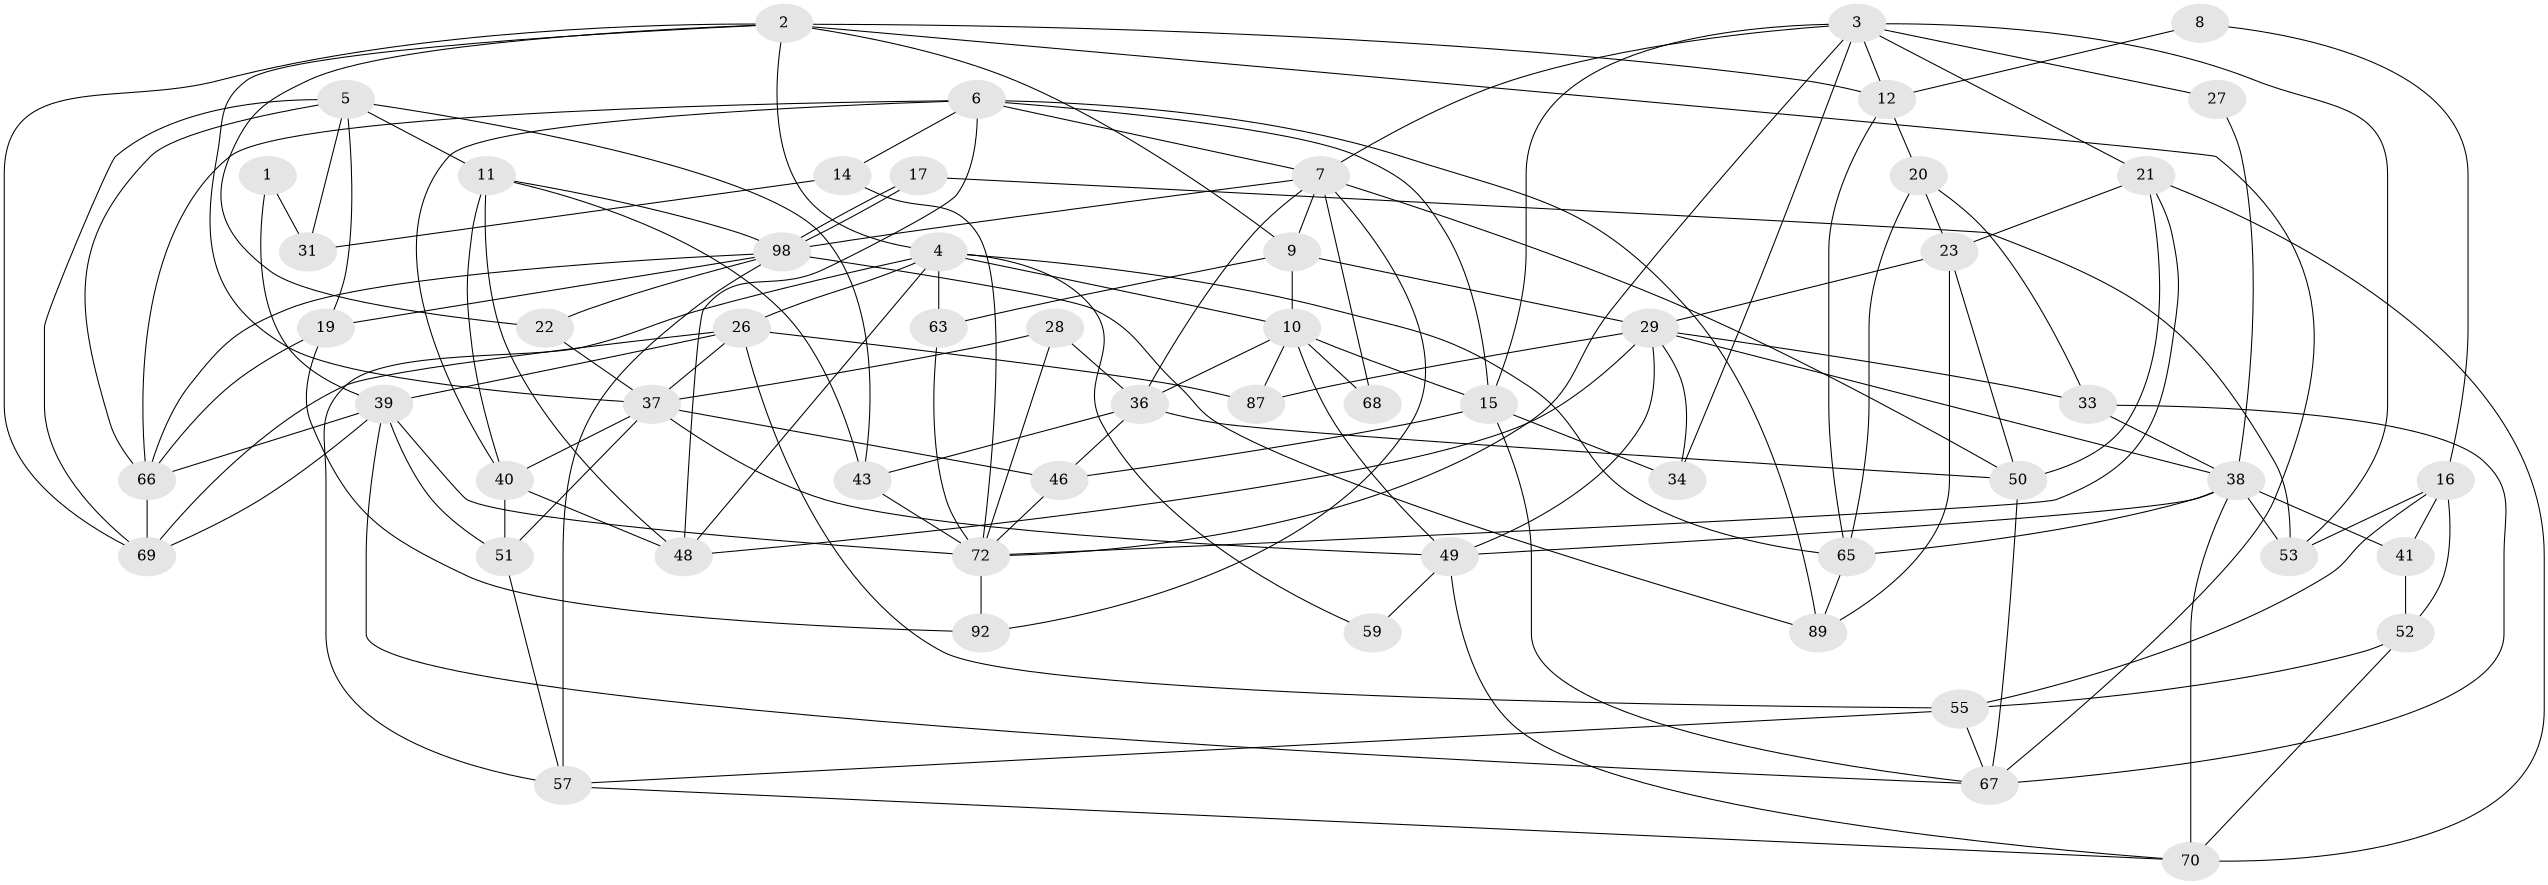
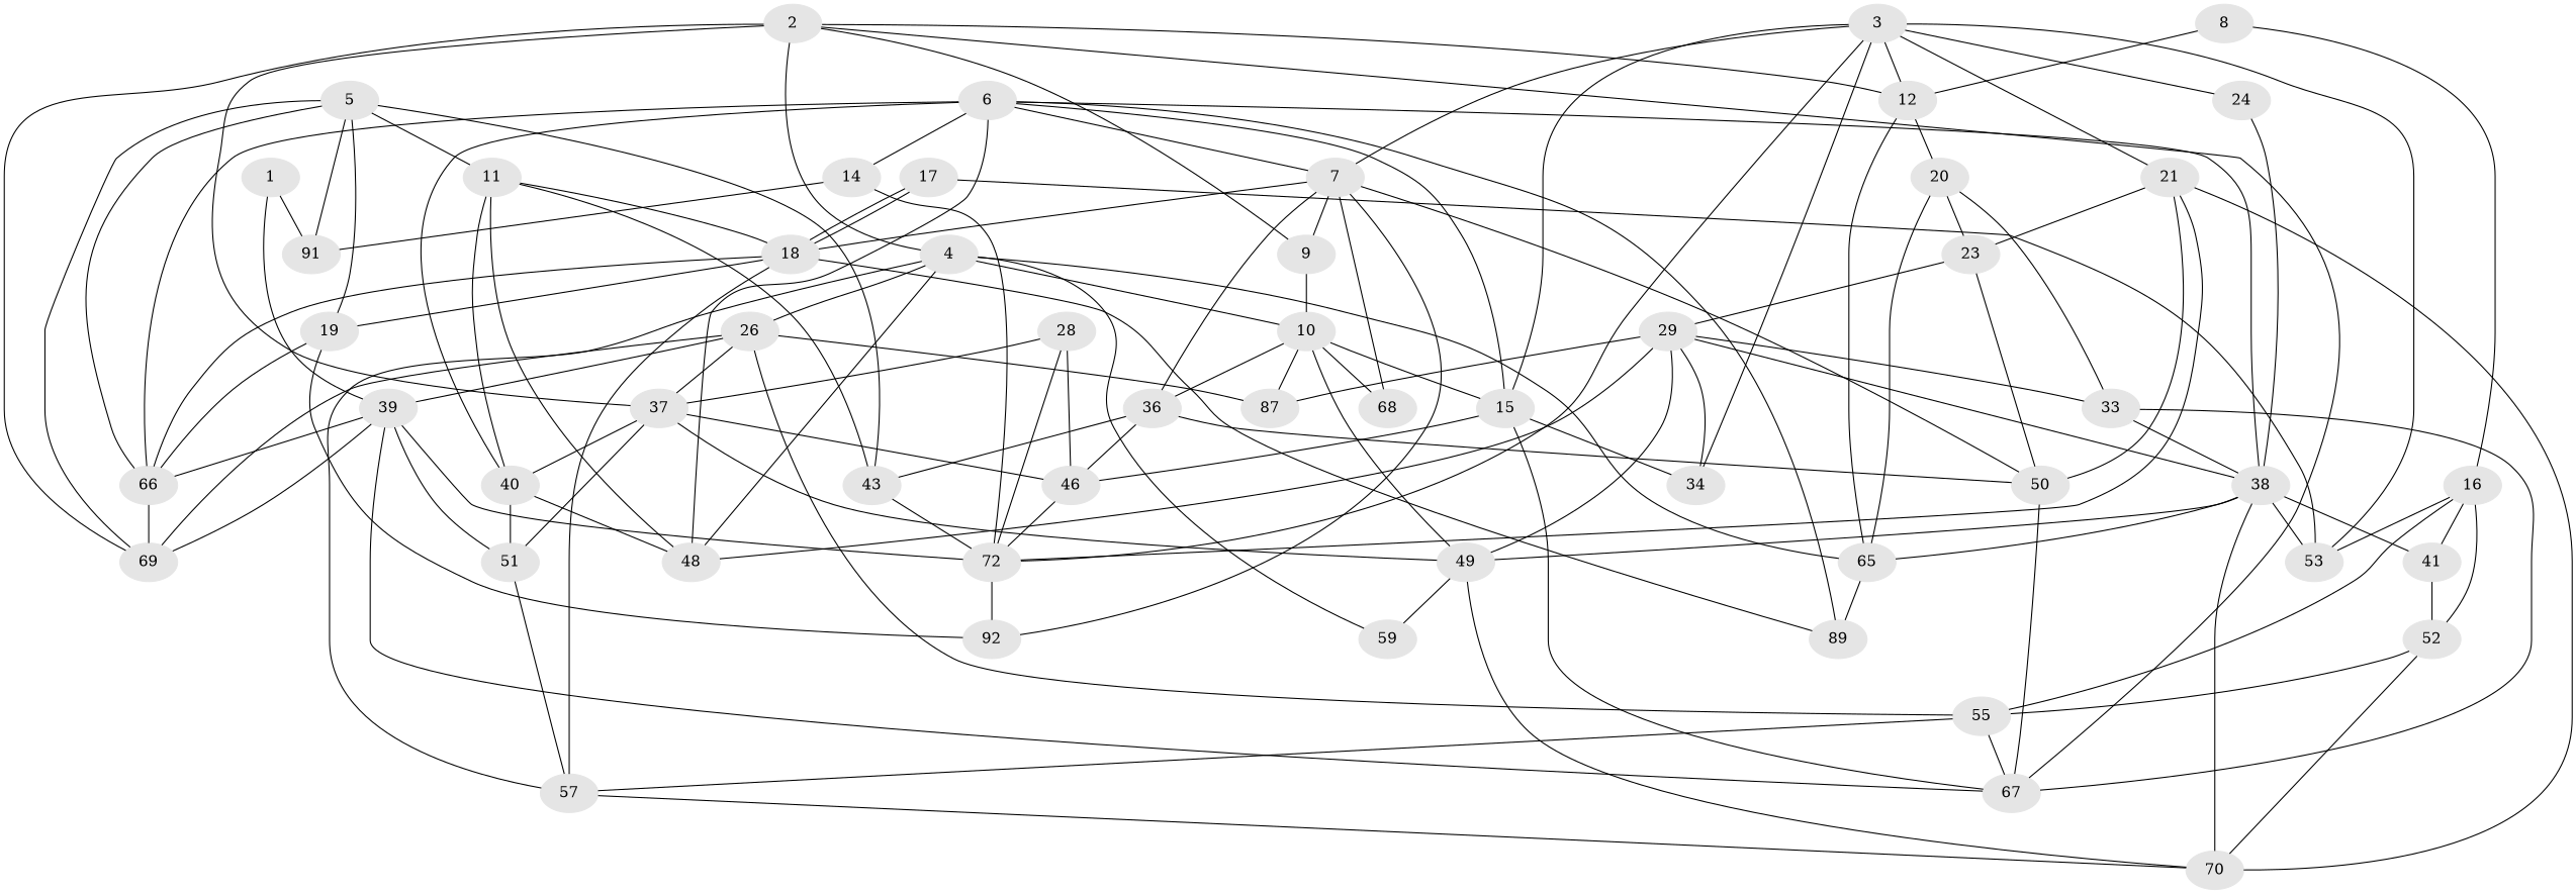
  graph {
    node [color=gray90 style=filled]
-   31 [super="+58"]
+   31 [super="+58" label=91]
    1
    39 [super="+64"]
    67 [super="+86"]
    69
    n6 [label=72 super="+82"]
    66 [super="+80"]
    51 [super="+53"]
    2 [super="+90"]
    4 [super="+77"]
    9 [super="+44"]
    12 [super="+13"]
-   22
    37 [super="+42"]
    10 [super="+54"]
    26 [super="+83"]
    48
    57 [super="+84"]
    59
-   63
    65 [super="+85"]
    29 [super="+81"]
    20
    40 [super="+93"]
    49 [super="+73"]
    46
    3 [super="+27"]
    7 [super="+71"]
    15 [super="+76"]
    21 [super="+62"]
-   24 [label=27]
+   24
    n32 [label=34 super="+87"]
    n33 [label=53]
-   18 [super="+72" label=98]
+   18 [super="+72"]
    36 [super="+79"]
    50
    68
    92
    23 [super="+74"]
    70
    38 [super="+78"]
    n42 [label=87]
    16 [super="+35"]
    41
    52
    55 [super="+61"]
    89
    5 [super="+60"]
    11 [super="+25"]
    19 [super="+91"]
    43
    6 [super="+45"]
    14
    8
    33 [super="+34"]
    17
    28 [super="+30"]
    1 -- 31
    1 -- 39
    39 -- 67
    39 -- 69
    39 -- n6
    39 -- 66
    39 -- 51
    n6 -- 92
    66 -- 69
    51 -- 57
    2 -- 67
    2 -- 69
    2 -- 4
    2 -- 9
    2 -- 12
-   2 -- 22
    2 -- 37
    4 -- 10
    4 -- 26
    4 -- 48
    4 -- 57
    4 -- 59
-   4 -- 63
    4 -- 65
    9 -- 10
-   9 -- 63
-   9 -- 29
    12 -- 65
    12 -- 20
-   22 -- 37
    37 -- 51
    37 -- 40
    37 -- 49
    37 -- 46
    10 -- 49
    10 -- 15
    10 -- 36
    10 -- 68
    10 -- n42
    26 -- 39
    26 -- 69
    26 -- 37
    26 -- n42
    26 -- 55
    57 -- 70
-   63 -- n6
    65 -- 89
    29 -- 48
    29 -- 49
    29 -- n32
    29 -- 38
    29 -- n42
    29 -- 33
    20 -- 65
    20 -- 23
    20 -- 33
    40 -- 51
    40 -- 48
    49 -- 59
    49 -- 70
    46 -- n6
    3 -- n6
    3 -- 12
    3 -- 7
    3 -- 15
    3 -- 21
    3 -- 24
    3 -- n32
    3 -- n33
    7 -- 9
    7 -- 18
    7 -- 36
    7 -- 50
    7 -- 68
    7 -- 92
    15 -- 67
    15 -- 46
    15 -- n32 [weight=2]
    21 -- n6
    21 -- 50
    21 -- 23
    21 -- 70
    24 -- 38
    18 -- 66
-   18 -- 22
    18 -- 57
    18 -- 89
    18 -- 19
    36 -- 46
    36 -- 50
    36 -- 43
    50 -- 67
    23 -- 29
    23 -- 50
-   23 -- 89
    38 -- 65
    38 -- 49
    38 -- n33
    38 -- 70
    38 -- 41
    16 -- n33
    16 -- 41
    16 -- 52
    16 -- 55
    41 -- 52
    52 -- 70
    52 -- 55
    55 -- 67
    55 -- 57
    5 -- 31
    5 -- 69
    5 -- 66
    5 -- 11
    5 -- 19
    5 -- 43
    11 -- 48
    11 -- 40
    11 -- 18
    11 -- 43
    19 -- 66
    19 -- 92
    43 -- n6
    6 -- 66
    6 -- 48
    6 -- 40 [weight=2]
    6 -- 7
    6 -- 15
+   6 -- 38
    6 -- 89
    6 -- 14
    14 -- 31
    14 -- n6
    8 -- 12
    8 -- 16
    33 -- 67
    33 -- 38
    17 -- n33
    17 -- 18
    17 -- 18
    28 -- n6
    28 -- 37
-   28 -- 36 [weight=2]
+   28 -- 46 [weight=2]
  }
